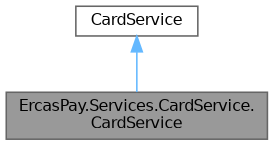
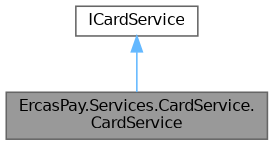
  digraph {
    node [color=gray40 fontname=Helvetica fontsize=10 shape=box style=filled]
    n1 [fillcolor=grey60 fontcolor=black height=0.2 label="ErcasPay.Services.CardService.\lCardService" width=0.4]
-   n2 [fillcolor=white height=0.2 label=CardService width=0.4]
+   n2 [fillcolor=white height=0.2 label=ICardService width=0.4]
    n2 -> n1 [color=steelblue1 dir=back fontname=Helvetica fontsize=10 labelfontname=Helvetica labelfontsize=10 style=solid]
  }
